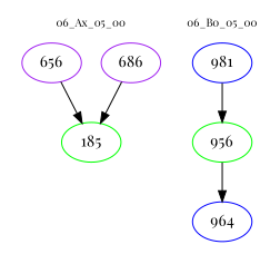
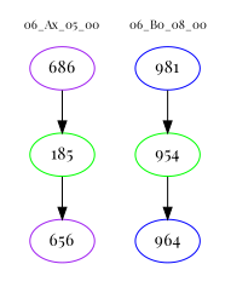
  digraph {
    fontname="Playfair Display"
    node [color=purple fontname="Playfair Display"]
    edge [color=black fontname="Playfair Display"]
    n1 [label=686]
    n2 [color=green label=185]
    n3 [label=656]
    n4 [color=blue label=981]
-   n5 [color=green label=956]
+   n5 [color=green label=954]
    n6 [color=blue label=964]
    subgraph cluster_1 {
      color=white
      fontsize=10
      label="06_Ax_05_00"
      n1
      n2
      n3
    }
    subgraph cluster_2 {
      color=white
      fontsize=10
-     label="06_B0_05_00"
+     label="06_B0_08_00"
      n4
      n5
      n6
    }
    n1 -> n2
-   n3 -> n2
+   n2 -> n3
    n4 -> n5
    n5 -> n6
  }
